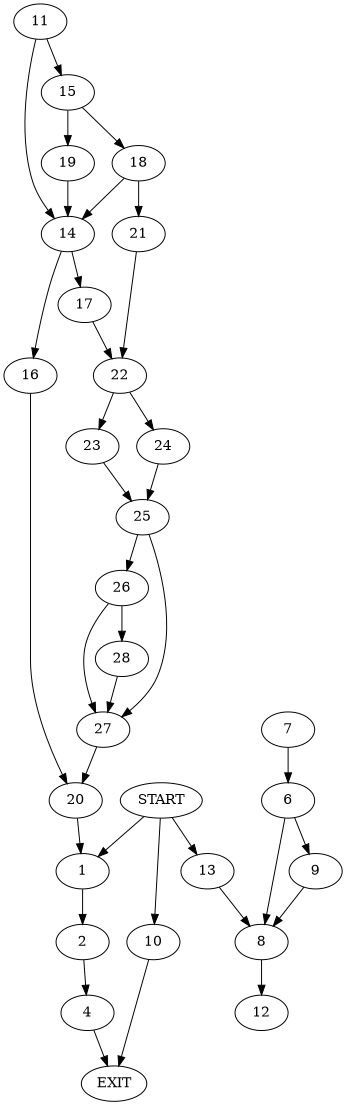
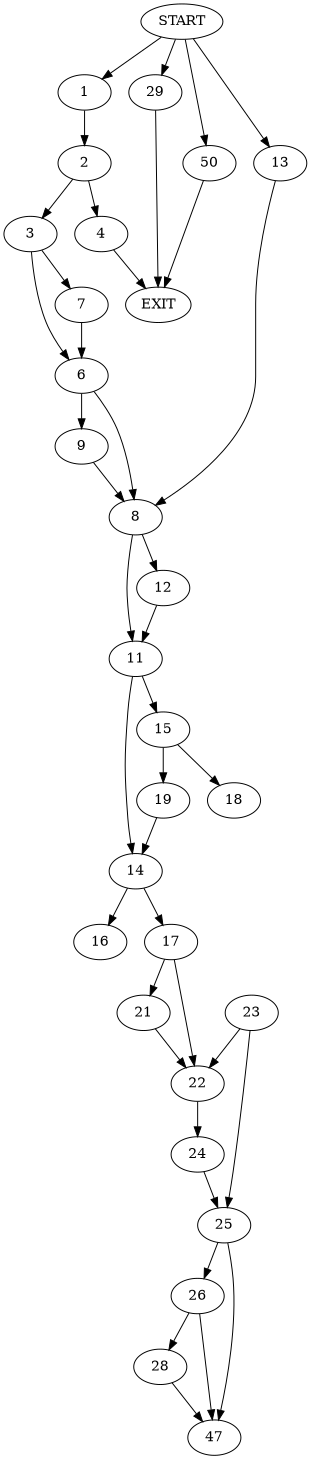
  digraph {
    n1 [label=START]
    1
-   10
+   10 [label=50]
    13
+   29
    2
    n7 [label=EXIT]
    8
+   3
    4
    6
    7
    9
    11
    12
    14
    15
    16
    17
    18
    19
-   20
    21
    22
    23
    24
    25
    26
-   27
+   27 [label=47]
    28
    n1 -> 1
    n1 -> 10
    n1 -> 13
+   n1 -> 29
    1 -> 2
    10 -> n7
    13 -> 8
+   29 -> n7
+   2 -> 3
    2 -> 4
+   8 -> 11
    8 -> 12
+   3 -> 6
+   3 -> 7
    4 -> n7
    6 -> 8
    6 -> 9
    7 -> 6
    9 -> 8
    11 -> 14
    11 -> 15
+   12 -> 11
    14 -> 16
    14 -> 17
    15 -> 18
    15 -> 19
-   16 -> 20
-   18 -> 21
+   17 -> 21
    17 -> 22
-   18 -> 14
    19 -> 14
-   20 -> 1
    21 -> 22
-   22 -> 23
+   23 -> 22
    22 -> 24
    23 -> 25
    24 -> 25
    25 -> 26
    25 -> 27
    26 -> 27
    26 -> 28
-   27 -> 20
    28 -> 27
  }
